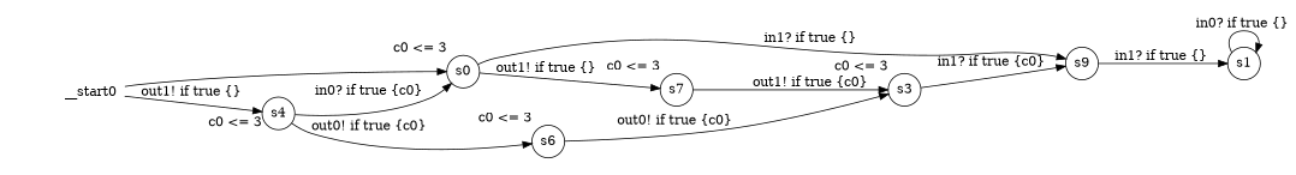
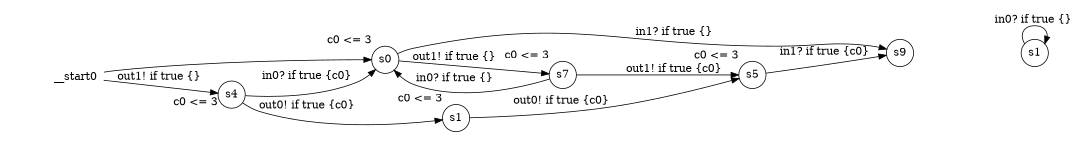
  digraph {
    rankdir=LR
    node [shape=circle margin=0 xlabel="c0 <= 3"]
    __start0 [shape=none margin="" xlabel=""]
    n2 [label=s0]
    n3 [label=s4]
    n4 [label=s7]
    n5 [label=s9 xlabel=""]
-   n6 [label=s3]
+   n6 [label=s5]
    n7 [label=s1 xlabel=""]
-   n8 [label=s6]
+   n8 [label=s1]
    __start0 -> n2
    __start0 -> n3 [label="out1! if true {} "]
    n2 -> n4 [label="out1! if true {} "]
    n2 -> n5 [label="in1? if true {} "]
    n3 -> n2 [label="in0? if true {c0} "]
    n3 -> n8 [label="out0! if true {c0} "]
+   n4 -> n2 [label="in0? if true {} "]
    n4 -> n6 [label="out1! if true {c0} "]
-   n5 -> n7 [label="in1? if true {} "]
    n6 -> n5 [label="in1? if true {c0} "]
    n7 -> n7 [label="in0? if true {} "]
    n8 -> n6 [label="out0! if true {c0} "]
  }
